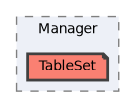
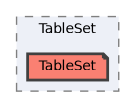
  digraph {
    compound=true
    n1 [color=grey25 fillcolor=salmon fontname=Helvetica fontsize=10 height=0.2 label=TableSet shape=note style="filled,bold" width=0.4]
    subgraph cluster_1 {
      bgcolor="#edf0f7"
      fontname=Helvetica
      fontsize=10
-     label=Manager
+     label=TableSet
      pencolor=grey50
      style="filled,dashed"
      n1
    }
  }
